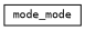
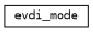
  digraph {
    rankdir=LR
    fontname="DejaVu Sans Mono"
-   n1 [color=black fillcolor=white fontname="DejaVu Sans Mono" fontsize=10 height=0.2 label=mode_mode shape=record style=filled width=0.4]
+   n1 [color=black fillcolor=white fontname="DejaVu Sans Mono" fontsize=10 height=0.2 label=evdi_mode shape=record style=filled width=0.4]
  }
